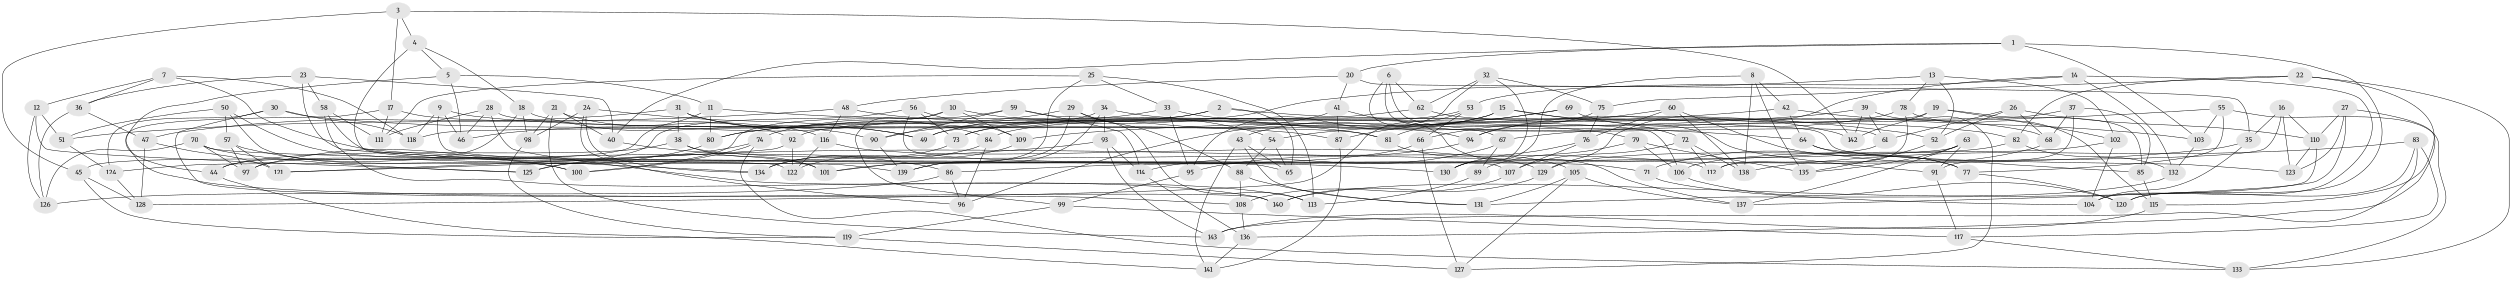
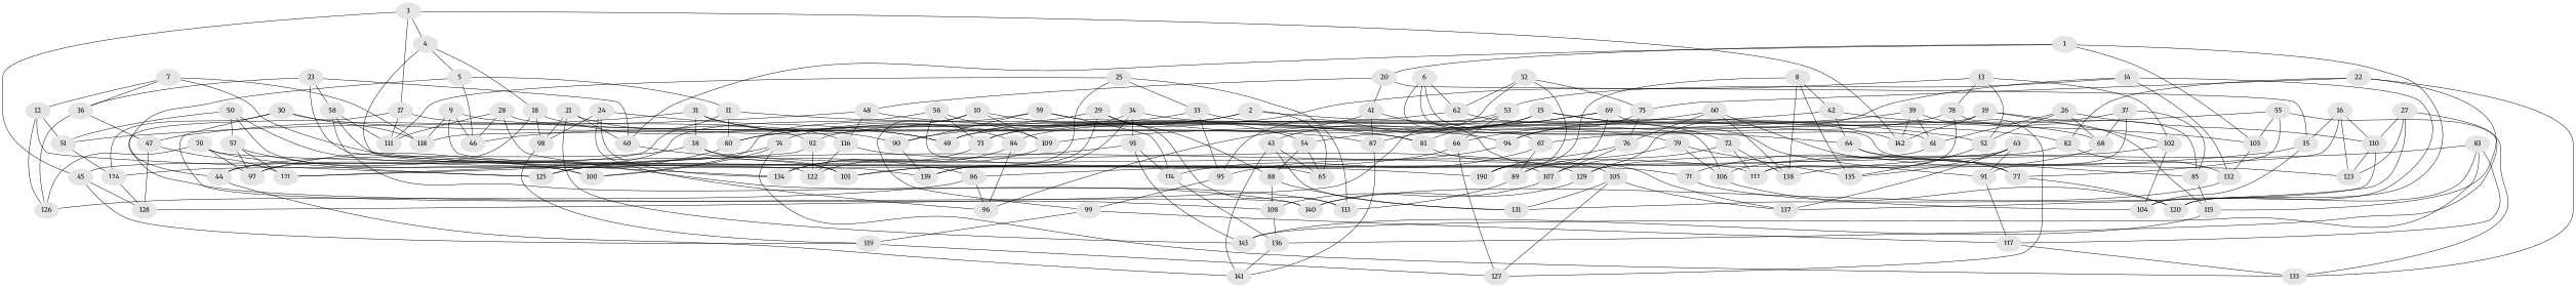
  graph {
    fontname=Merriweather
    node [color=gray90 fontname=Merriweather style=filled]
    edge [fontname=Merriweather]
    1
    20
    40
    103
    120
    35
    41
    48
    86
    132
    2
    49
    65
    82
    92
    129
    122
    121
    3
    4
    17
    45
    142
    5
    18
    108
    111
    116
    119
    128
    11
    44
    46
    90
    98
    79
    80
    141
    6
    61
    62
    67
    123
    68
    73
    114
    89
    7
    12
    36
    118
-   130
+   130 [label=190]
    51
    125
    126
    47
    8
    42
    135
    138
    54
    64
    9
    87
    139
    10
    99
    109
    88
    117
    106
    97
    124
    13
    52
    78
    102
    112
    115
    94
    104
    14
    53
    84
    66
    140
    15
    43
    72
    96
    131
    107
    16
    110
    136
    19
    85
    137
    81
    21
    143
    22
    75
    133
    76
    23
    58
    134
    24
    25
    33
    101
    113
    95
    26
    71
    27
    28
    105
    29
    30
    31
    38
    32
    77
    34
    74
    93
    100
    37
    91
    39
    127
    50
    57
    55
    56
    59
    60
    63
    69
    70
    83
    1 -- 20
    1 -- 40
    1 -- 103
    1 -- 120
    20 -- 35
    20 -- 41
    20 -- 48
    40 -- 86
    103 -- 132
    35 -- 125
    35 -- 104
    41 -- 73
    41 -- 87
    41 -- 137
    48 -- 116
    48 -- 51
    48 -- 81
    86 -- 126
    86 -- 96
    132 -- 140
    2 -- 49
    2 -- 65
    2 -- 82
    2 -- 92
    82 -- 132
    82 -- 129
    92 -- 122
    92 -- 121
    129 -- 140
    3 -- 4
    3 -- 17
    3 -- 45
    3 -- 142
    4 -- 122
    4 -- 5
    4 -- 18
    17 -- 108
    17 -- 111
    17 -- 116
    45 -- 119
    45 -- 128
    5 -- 11
    5 -- 44
    5 -- 46
    18 -- 44
    18 -- 90
    18 -- 98
    108 -- 136
    116 -- 129
    116 -- 122
    119 -- 127
    11 -- 45
    11 -- 79
    11 -- 80
    44 -- 141
    90 -- 139
    98 -- 119
    79 -- 89
    79 -- 135
    79 -- 106
    80 -- 97
    6 -- 61
    6 -- 62
    6 -- 67
    6 -- 123
    61 -- 86
    62 -- 68
    62 -- 73
    67 -- 114
    67 -- 89
    68 -- 71
    73 -- 134
    114 -- 136
    89 -- 113
    7 -- 12
    7 -- 36
    7 -- 118
    7 -- 130
    12 -- 51
    12 -- 125
    12 -- 126
    36 -- 126
    36 -- 47
    51 -- 124
    47 -- 121
    47 -- 128
    8 -- 130
    8 -- 42
    8 -- 135
    8 -- 138
    42 -- 103
    42 -- 54
    42 -- 64
    54 -- 65
    54 -- 88
    64 -- 85
    64 -- 77
    9 -- 46
    9 -- 118
    9 -- 87
    9 -- 139
    87 -- 141
    10 -- 46
    10 -- 54
    10 -- 99
    10 -- 109
    99 -- 119
    99 -- 117
    109 -- 122
    88 -- 108
    88 -- 131
    117 -- 133
    106 -- 120
    124 -- 128
    13 -- 90
    13 -- 52
    13 -- 78
    13 -- 102
    52 -- 135
    78 -- 112
    78 -- 115
    78 -- 94
    102 -- 106
    102 -- 104
    115 -- 143
    94 -- 95
    14 -- 132
    14 -- 129
    14 -- 104
    14 -- 53
    53 -- 128
    53 -- 84
    53 -- 66
    84 -- 96
    84 -- 134
    66 -- 101
    66 -- 127
    15 -- 142
    15 -- 43
    15 -- 72
    15 -- 96
    43 -- 65
    43 -- 141
    43 -- 131
    72 -- 138
    72 -- 112
    72 -- 107
    107 -- 108
    16 -- 35
    16 -- 123
    16 -- 112
    16 -- 110
    110 -- 123
    110 -- 131
    136 -- 141
    19 -- 142
    19 -- 118
    19 -- 102
    19 -- 85
    85 -- 115
    81 -- 105
    21 -- 40
    21 -- 92
    21 -- 98
    21 -- 143
    22 -- 82
    22 -- 115
    22 -- 75
    22 -- 133
    75 -- 94
    75 -- 76
    76 -- 130
    76 -- 107
    23 -- 40
    23 -- 36
    23 -- 58
    23 -- 134
    58 -- 65
    58 -- 111
    58 -- 140
    24 -- 49
    24 -- 98
    24 -- 96
    24 -- 134
    25 -- 111
    25 -- 33
    25 -- 101
    25 -- 113
    33 -- 80
    33 -- 64
    33 -- 95
    95 -- 99
    26 -- 61
    26 -- 68
    26 -- 52
    26 -- 110
    71 -- 104
    27 -- 123
    27 -- 110
    27 -- 136
    27 -- 137
    28 -- 111
    28 -- 46
    28 -- 81
    28 -- 113
    105 -- 131
    105 -- 137
    105 -- 127
    29 -- 80
    29 -- 139
    29 -- 88
    29 -- 113
    30 -- 118
    30 -- 124
    30 -- 94
    30 -- 140
    31 -- 49
    31 -- 47
    31 -- 84
    31 -- 38
    38 -- 44
    38 -- 112
    38 -- 101
    32 -- 62
    32 -- 130
    32 -- 75
    32 -- 95
    77 -- 120
    34 -- 139
    34 -- 52
    34 -- 74
    34 -- 93
    74 -- 125
    74 -- 133
    74 -- 100
    93 -- 121
    93 -- 114
    93 -- 143
    37 -- 49
    37 -- 68
    37 -- 85
    37 -- 91
    91 -- 117
    39 -- 142
    39 -- 61
    39 -- 109
    39 -- 127
    50 -- 51
    50 -- 101
    50 -- 100
    50 -- 57
    57 -- 121
    57 -- 97
    57 -- 100
    55 -- 103
    55 -- 67
    55 -- 133
    55 -- 77
    56 -- 73
    56 -- 109
    56 -- 97
    56 -- 107
    59 -- 90
    59 -- 114
    59 -- 106
    59 -- 100
    60 -- 138
    60 -- 66
    60 -- 76
    60 -- 77
    63 -- 135
    63 -- 124
    63 -- 137
    63 -- 91
+   69 -- 89
    69 -- 87
    69 -- 81
    69 -- 91
    70 -- 125
    70 -- 126
    70 -- 97
    70 -- 71
    83 -- 120
    83 -- 138
    83 -- 117
    83 -- 143
  }
